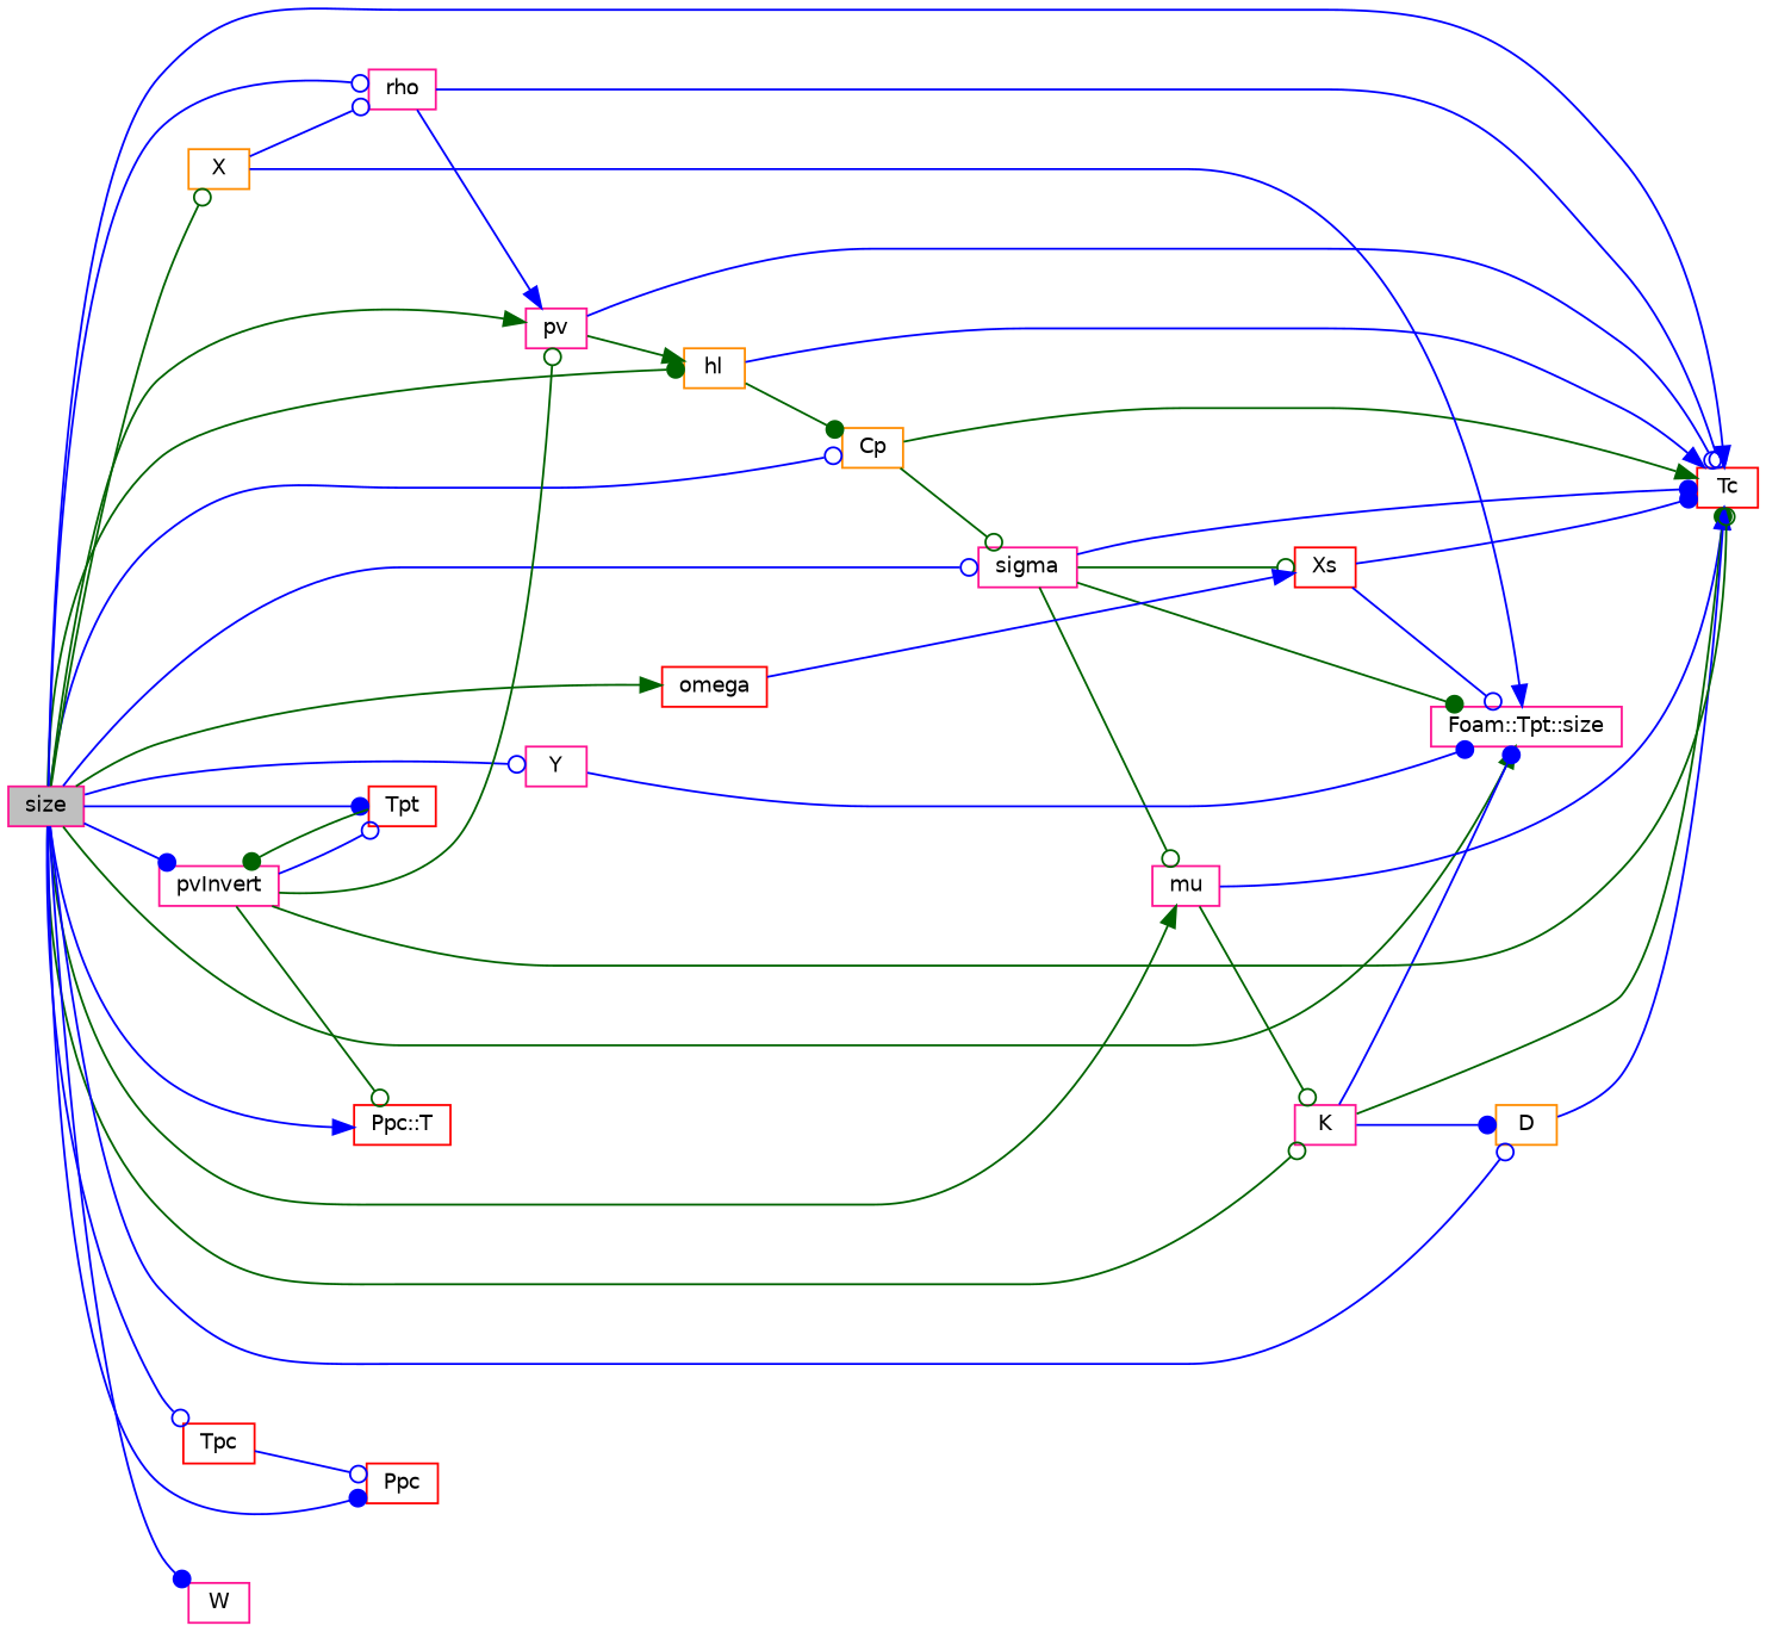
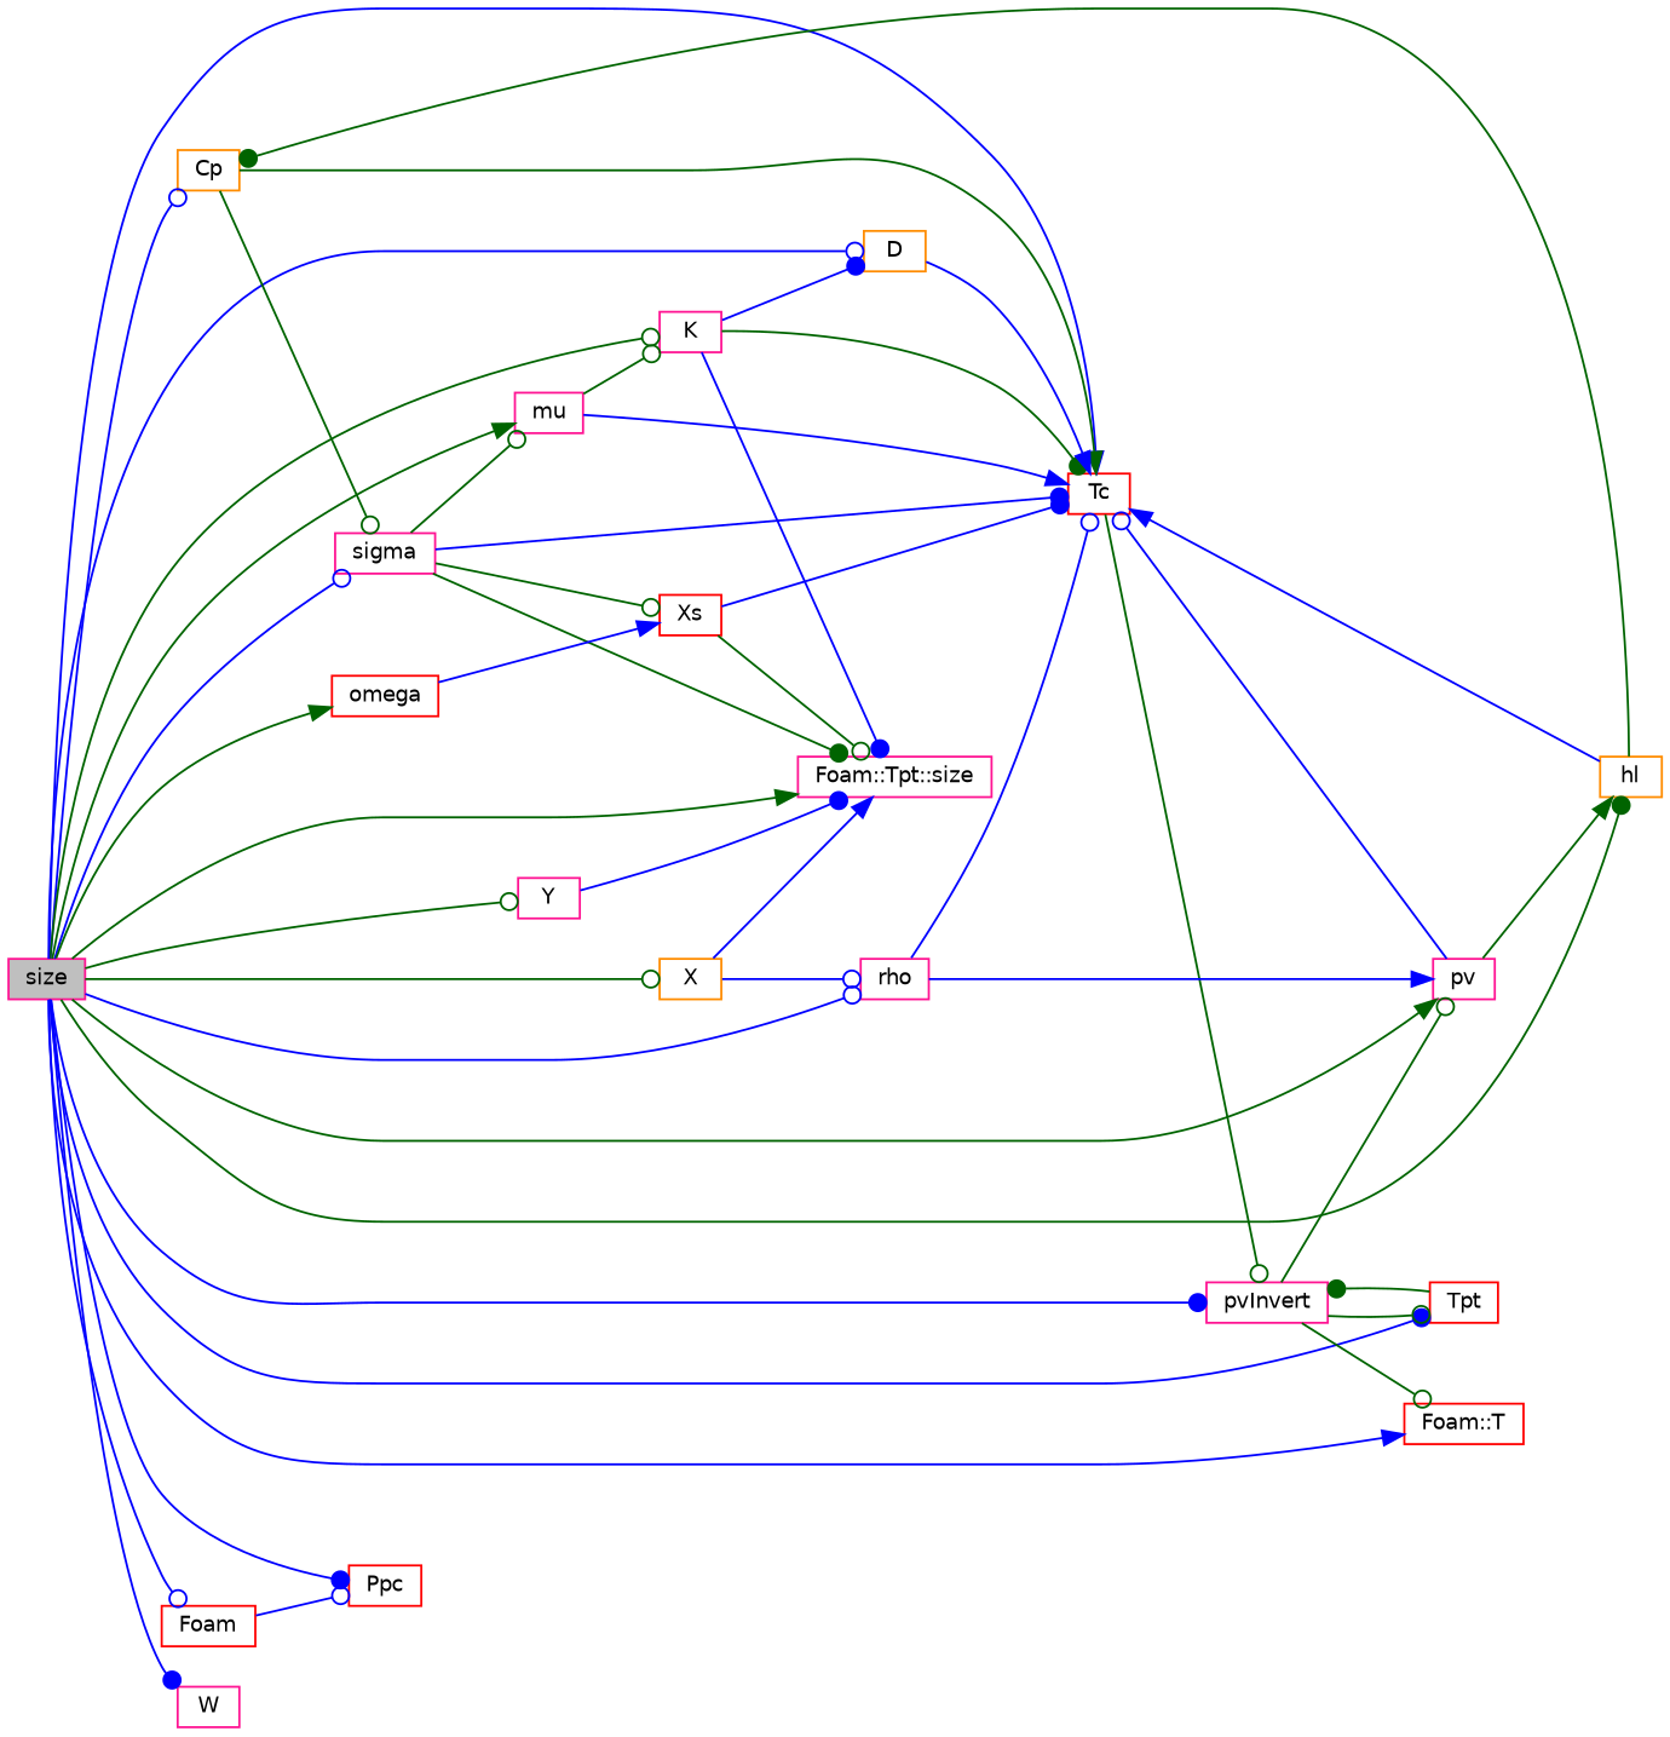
  digraph {
    rankdir=LR
    node [color=deeppink fontname=Helvetica fontsize=10 shape=record]
    edge [arrowhead=odot color=blue fontname=Helvetica fontsize=10 labelfontname=Helvetica labelfontsize=10 style=solid]
    n1 [fillcolor=grey75 fontcolor=black height=0.2 label=size style=filled width=0.4]
    n2 [color=darkorange height=0.2 label=Cp width=0.4]
    n3 [color=red height=0.2 label=Tc width=0.4]
    n4 [height=0.2 label=sigma width=0.4]
    n5 [height=0.2 label="Foam::Tpt::size" width=0.4]
    n6 [height=0.2 label=mu width=0.4]
    n7 [height=0.2 label=K width=0.4]
    n8 [color=darkorange height=0.2 label=D width=0.4]
    n9 [color=darkorange height=0.2 label=hl width=0.4]
    n10 [color=red height=0.2 label=omega width=0.4]
    n11 [color=red height=0.2 label=Ppc width=0.4]
-   n12 [color=red height=0.2 label=Tpc width=0.4]
+   n12 [color=red height=0.2 label=Foam width=0.4]
    n13 [height=0.2 label=pv width=0.4]
    n14 [height=0.2 label=pvInvert width=0.4]
    n15 [color=red height=0.2 label=Tpt width=0.4]
-   n16 [color=red height=0.2 label="Ppc::T" width=0.4]
+   n16 [color=red height=0.2 label="Foam::T" width=0.4]
    n17 [height=0.2 label=rho width=0.4]
    n18 [height=0.2 label=W width=0.4]
    n19 [color=darkorange height=0.2 label=X width=0.4]
    n20 [height=0.2 label=Y width=0.4]
    n21 [color=red height=0.2 label=Xs width=0.4]
    n1 -> n2
    n1 -> n3 [arrowhead=normal]
    n1 -> n4
    n1 -> n5 [arrowhead=normal color=darkgreen]
    n1 -> n6 [arrowhead=normal color=darkgreen]
    n1 -> n7 [color=darkgreen]
    n1 -> n8
    n1 -> n9 [arrowhead=dot color=darkgreen]
    n1 -> n10 [arrowhead=normal color=darkgreen]
    n1 -> n11 [arrowhead=dot]
    n1 -> n12
    n1 -> n13 [arrowhead=normal color=darkgreen]
    n1 -> n14 [arrowhead=dot]
    n1 -> n15 [arrowhead=dot]
    n1 -> n16 [arrowhead=normal]
    n1 -> n17
    n1 -> n18 [arrowhead=dot]
    n1 -> n19 [color=darkgreen]
-   n1 -> n20
+   n1 -> n20 [color=darkgreen]
    n2 -> n3 [arrowhead=normal color=darkgreen]
    n2 -> n4 [color=darkgreen]
    n4 -> n3 [arrowhead=dot]
    n4 -> n5 [arrowhead=dot color=darkgreen]
    n4 -> n6 [color=darkgreen]
    n4 -> n21 [color=darkgreen]
    n6 -> n3 [arrowhead=normal]
    n6 -> n7 [color=darkgreen]
    n7 -> n3 [arrowhead=dot color=darkgreen]
    n7 -> n5 [arrowhead=dot]
    n7 -> n8 [arrowhead=dot]
    n8 -> n3 [arrowhead=normal]
    n9 -> n2 [arrowhead=dot color=darkgreen]
    n9 -> n3 [arrowhead=normal]
    n10 -> n21 [arrowhead=normal]
    n12 -> n11
    n13 -> n3
    n13 -> n9 [arrowhead=normal color=darkgreen]
-   n14 -> n3 [color=darkgreen]
+   n3 -> n14 [color=darkgreen]
    n14 -> n13 [color=darkgreen]
-   n14 -> n15
+   n14 -> n15 [color=darkgreen]
    n14 -> n16 [color=darkgreen]
    n15 -> n14 [arrowhead=dot color=darkgreen]
    n17 -> n3
    n17 -> n13 [arrowhead=normal]
    n19 -> n5 [arrowhead=normal]
    n19 -> n17
    n20 -> n5 [arrowhead=dot]
    n21 -> n3 [arrowhead=dot]
-   n21 -> n5
+   n21 -> n5 [color=darkgreen]
  }
